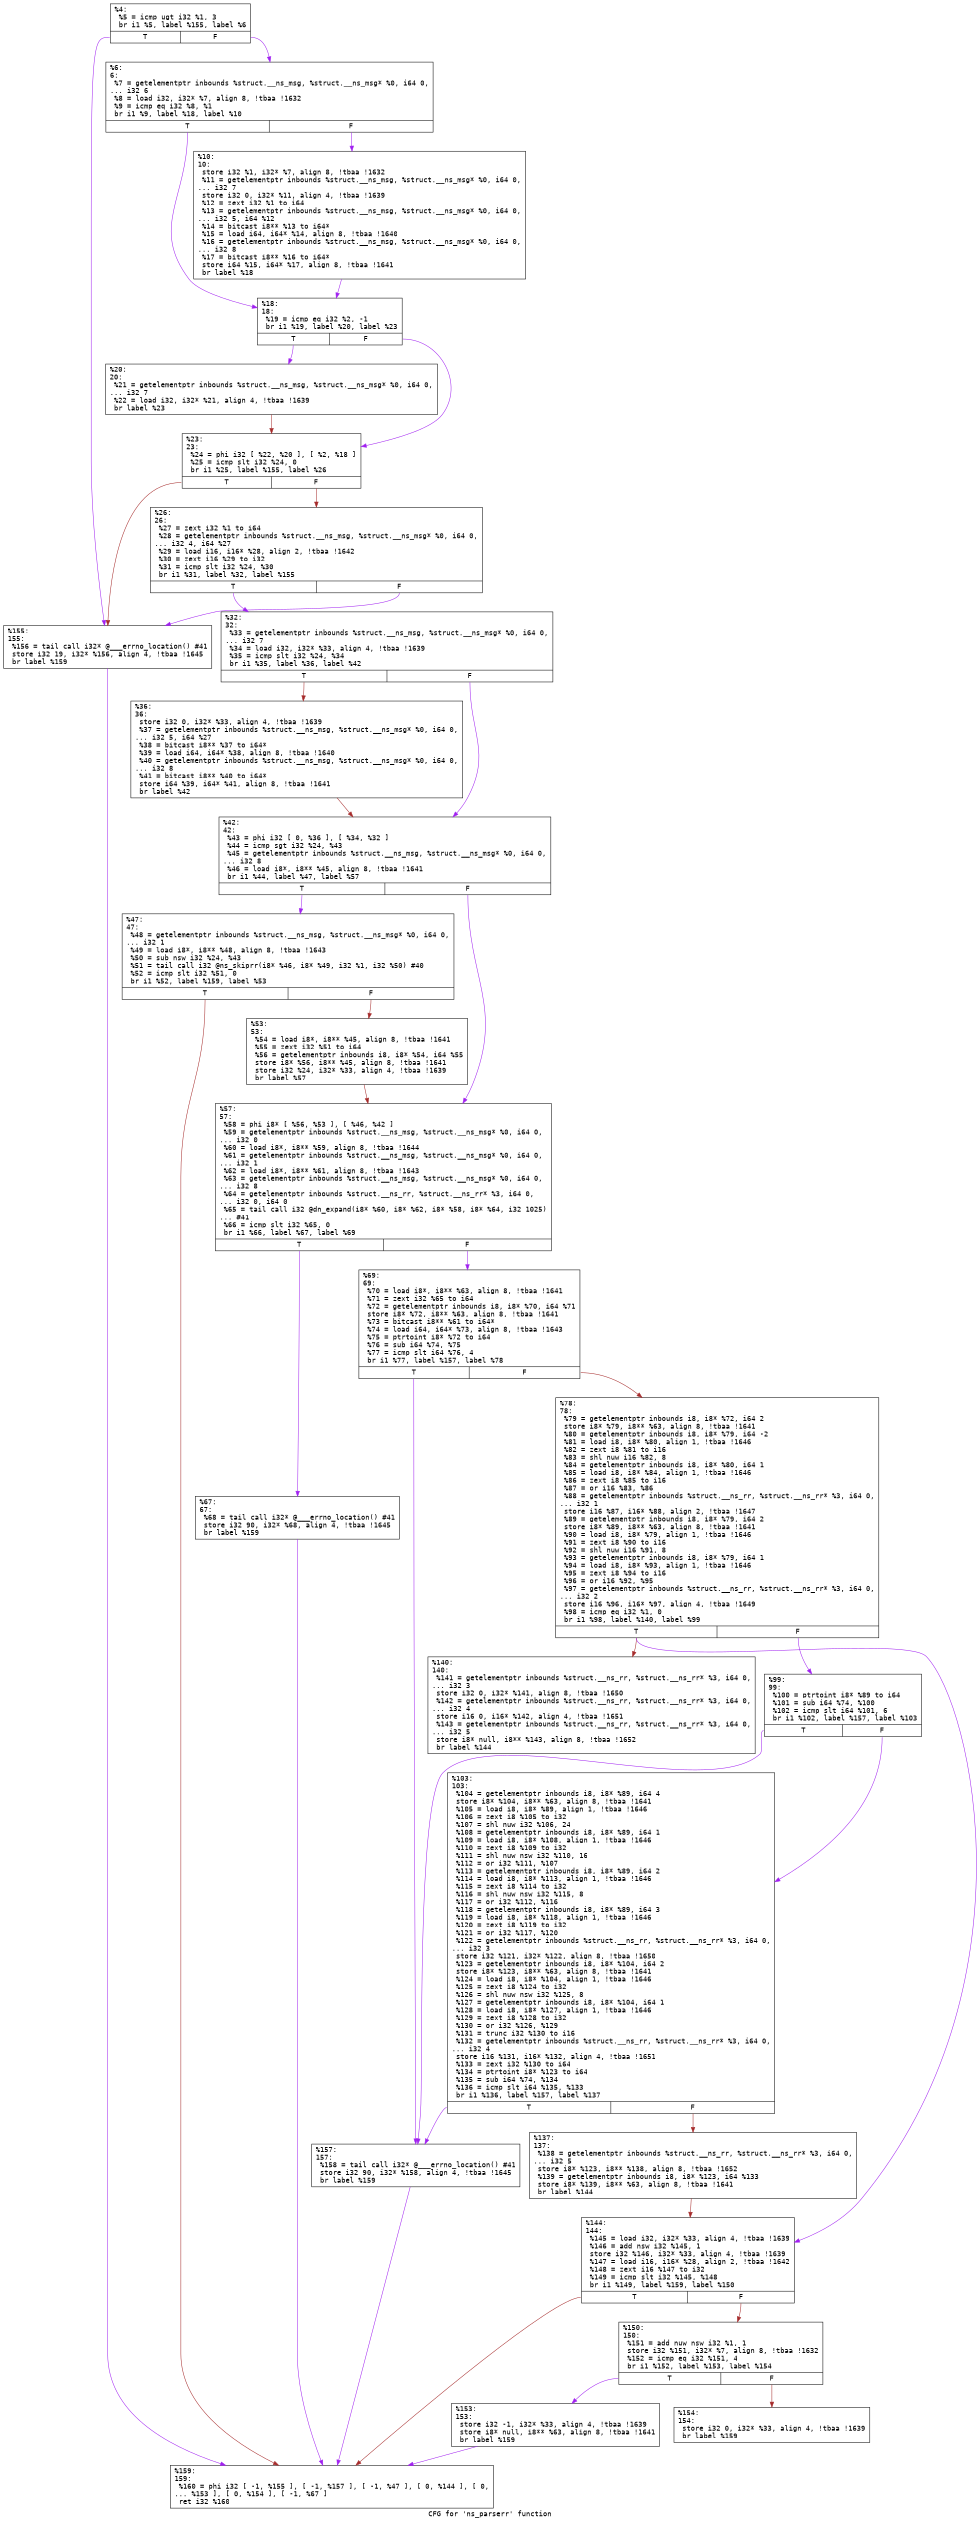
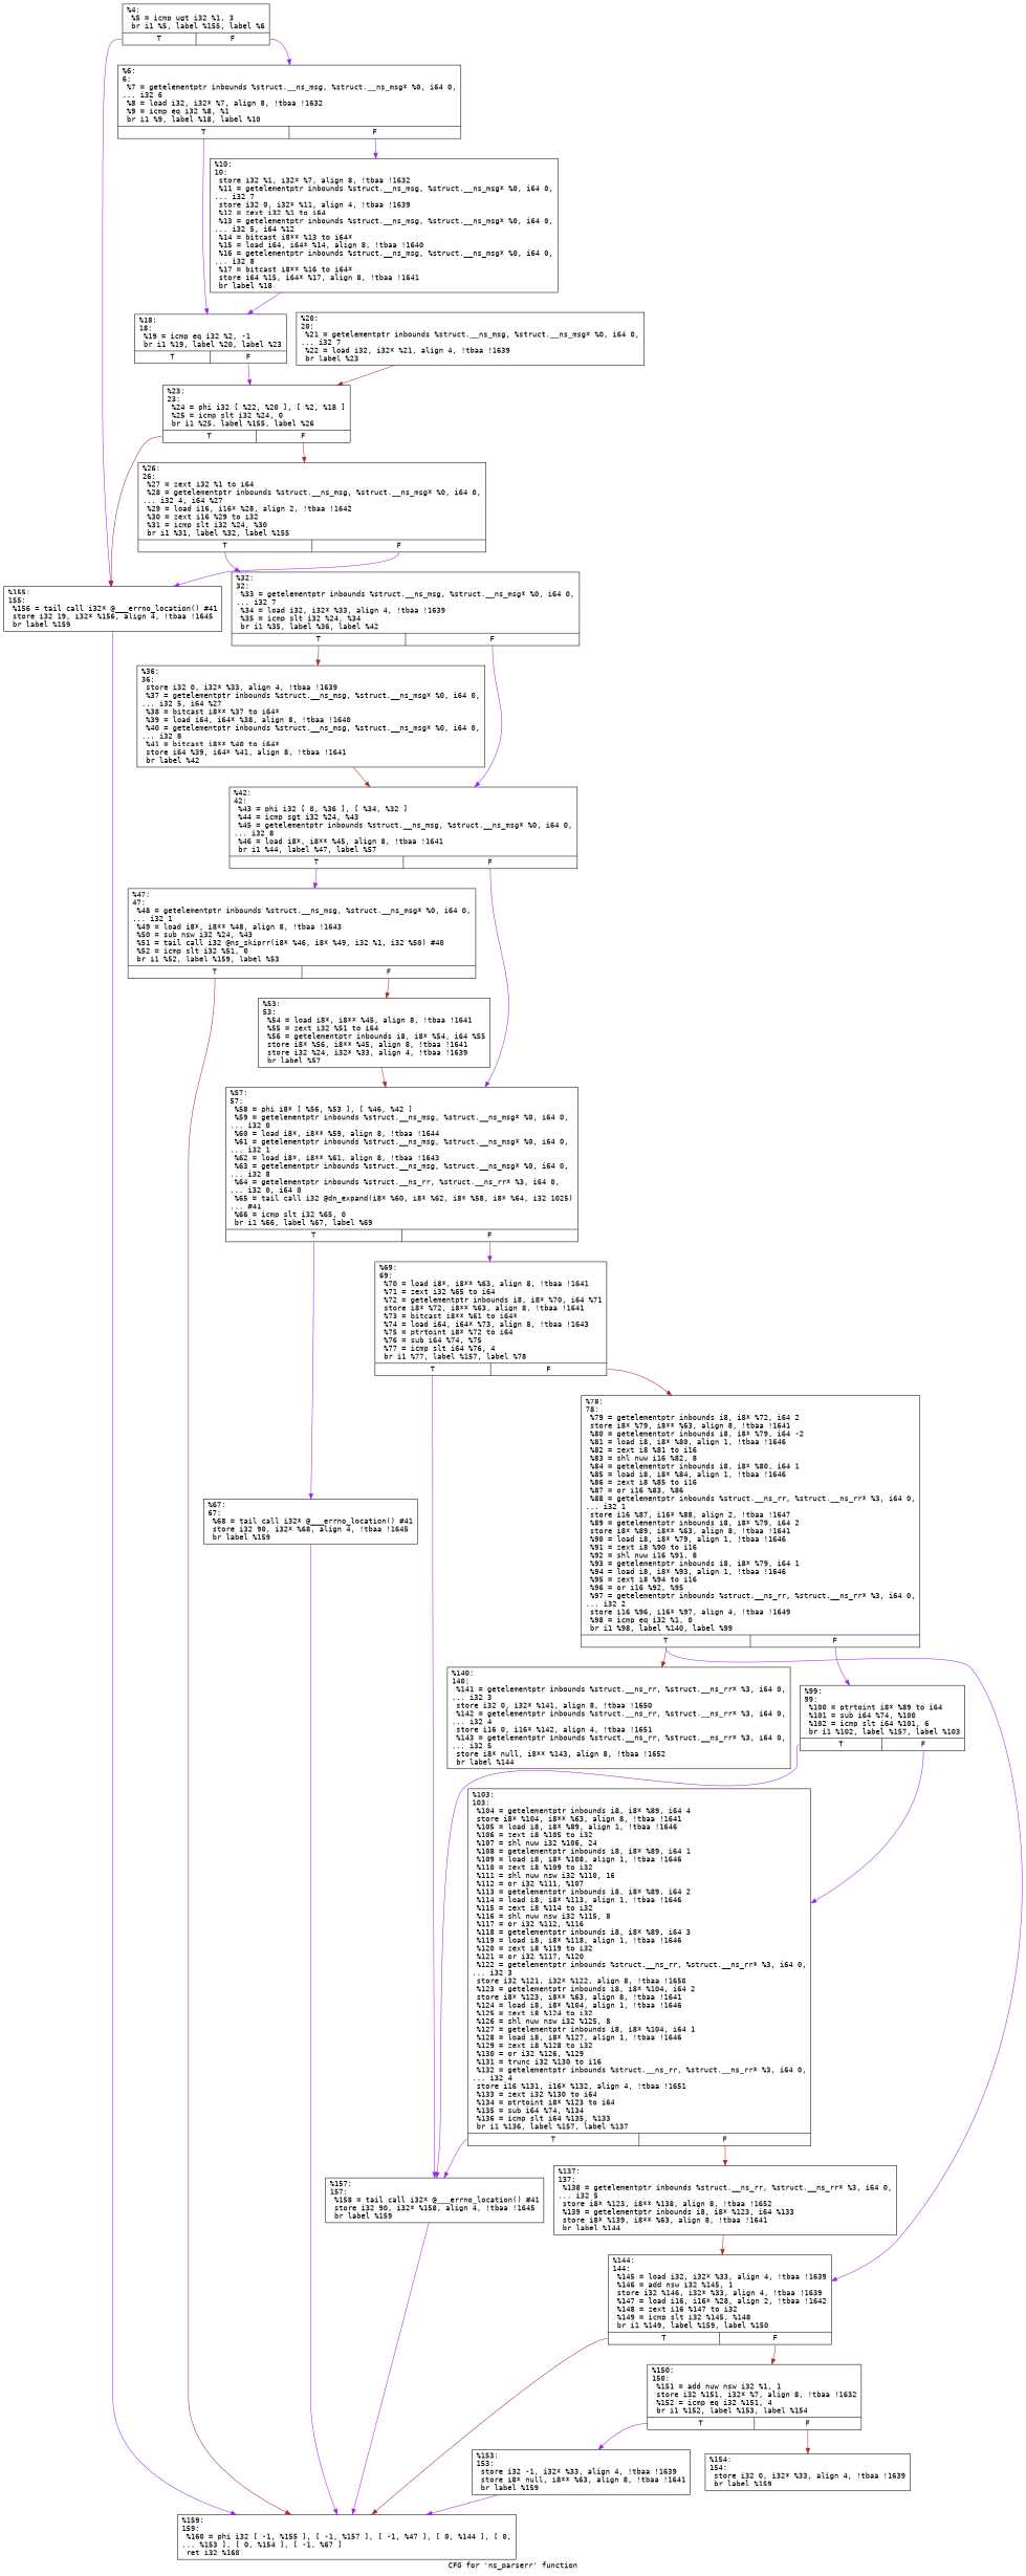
  digraph {
    fontname="DejaVu Sans Mono"
    label="CFG for 'ns_parserr' function"
    node [fontname="DejaVu Sans Mono" shape=record]
    edge [color=purple fontname="DejaVu Sans Mono" tailport=s0]
    n1 [label="{%4:\l  %5 = icmp ugt i32 %1, 3\l  br i1 %5, label %155, label %6\l|{<s0>T|<s1>F}}"]
    n2 [label="{%155:\l155:                                              \l  %156 = tail call i32* @___errno_location() #41\l  store i32 19, i32* %156, align 4, !tbaa !1645\l  br label %159\l}"]
    n3 [label="{%6:\l6:                                                \l  %7 = getelementptr inbounds %struct.__ns_msg, %struct.__ns_msg* %0, i64 0,\l... i32 6\l  %8 = load i32, i32* %7, align 8, !tbaa !1632\l  %9 = icmp eq i32 %8, %1\l  br i1 %9, label %18, label %10\l|{<s0>T|<s1>F}}"]
    n4 [label="{%159:\l159:                                              \l  %160 = phi i32 [ -1, %155 ], [ -1, %157 ], [ -1, %47 ], [ 0, %144 ], [ 0,\l... %153 ], [ 0, %154 ], [ -1, %67 ]\l  ret i32 %160\l}"]
    n5 [label="{%18:\l18:                                               \l  %19 = icmp eq i32 %2, -1\l  br i1 %19, label %20, label %23\l|{<s0>T|<s1>F}}"]
    n6 [label="{%10:\l10:                                               \l  store i32 %1, i32* %7, align 8, !tbaa !1632\l  %11 = getelementptr inbounds %struct.__ns_msg, %struct.__ns_msg* %0, i64 0,\l... i32 7\l  store i32 0, i32* %11, align 4, !tbaa !1639\l  %12 = zext i32 %1 to i64\l  %13 = getelementptr inbounds %struct.__ns_msg, %struct.__ns_msg* %0, i64 0,\l... i32 5, i64 %12\l  %14 = bitcast i8** %13 to i64*\l  %15 = load i64, i64* %14, align 8, !tbaa !1640\l  %16 = getelementptr inbounds %struct.__ns_msg, %struct.__ns_msg* %0, i64 0,\l... i32 8\l  %17 = bitcast i8** %16 to i64*\l  store i64 %15, i64* %17, align 8, !tbaa !1641\l  br label %18\l}"]
    n7 [label="{%20:\l20:                                               \l  %21 = getelementptr inbounds %struct.__ns_msg, %struct.__ns_msg* %0, i64 0,\l... i32 7\l  %22 = load i32, i32* %21, align 4, !tbaa !1639\l  br label %23\l}"]
    n8 [label="{%23:\l23:                                               \l  %24 = phi i32 [ %22, %20 ], [ %2, %18 ]\l  %25 = icmp slt i32 %24, 0\l  br i1 %25, label %155, label %26\l|{<s0>T|<s1>F}}"]
    n9 [label="{%26:\l26:                                               \l  %27 = zext i32 %1 to i64\l  %28 = getelementptr inbounds %struct.__ns_msg, %struct.__ns_msg* %0, i64 0,\l... i32 4, i64 %27\l  %29 = load i16, i16* %28, align 2, !tbaa !1642\l  %30 = zext i16 %29 to i32\l  %31 = icmp slt i32 %24, %30\l  br i1 %31, label %32, label %155\l|{<s0>T|<s1>F}}"]
    n10 [label="{%32:\l32:                                               \l  %33 = getelementptr inbounds %struct.__ns_msg, %struct.__ns_msg* %0, i64 0,\l... i32 7\l  %34 = load i32, i32* %33, align 4, !tbaa !1639\l  %35 = icmp slt i32 %24, %34\l  br i1 %35, label %36, label %42\l|{<s0>T|<s1>F}}"]
    n11 [label="{%36:\l36:                                               \l  store i32 0, i32* %33, align 4, !tbaa !1639\l  %37 = getelementptr inbounds %struct.__ns_msg, %struct.__ns_msg* %0, i64 0,\l... i32 5, i64 %27\l  %38 = bitcast i8** %37 to i64*\l  %39 = load i64, i64* %38, align 8, !tbaa !1640\l  %40 = getelementptr inbounds %struct.__ns_msg, %struct.__ns_msg* %0, i64 0,\l... i32 8\l  %41 = bitcast i8** %40 to i64*\l  store i64 %39, i64* %41, align 8, !tbaa !1641\l  br label %42\l}"]
    n12 [label="{%42:\l42:                                               \l  %43 = phi i32 [ 0, %36 ], [ %34, %32 ]\l  %44 = icmp sgt i32 %24, %43\l  %45 = getelementptr inbounds %struct.__ns_msg, %struct.__ns_msg* %0, i64 0,\l... i32 8\l  %46 = load i8*, i8** %45, align 8, !tbaa !1641\l  br i1 %44, label %47, label %57\l|{<s0>T|<s1>F}}"]
    n13 [label="{%47:\l47:                                               \l  %48 = getelementptr inbounds %struct.__ns_msg, %struct.__ns_msg* %0, i64 0,\l... i32 1\l  %49 = load i8*, i8** %48, align 8, !tbaa !1643\l  %50 = sub nsw i32 %24, %43\l  %51 = tail call i32 @ns_skiprr(i8* %46, i8* %49, i32 %1, i32 %50) #40\l  %52 = icmp slt i32 %51, 0\l  br i1 %52, label %159, label %53\l|{<s0>T|<s1>F}}"]
    n14 [label="{%57:\l57:                                               \l  %58 = phi i8* [ %56, %53 ], [ %46, %42 ]\l  %59 = getelementptr inbounds %struct.__ns_msg, %struct.__ns_msg* %0, i64 0,\l... i32 0\l  %60 = load i8*, i8** %59, align 8, !tbaa !1644\l  %61 = getelementptr inbounds %struct.__ns_msg, %struct.__ns_msg* %0, i64 0,\l... i32 1\l  %62 = load i8*, i8** %61, align 8, !tbaa !1643\l  %63 = getelementptr inbounds %struct.__ns_msg, %struct.__ns_msg* %0, i64 0,\l... i32 8\l  %64 = getelementptr inbounds %struct.__ns_rr, %struct.__ns_rr* %3, i64 0,\l... i32 0, i64 0\l  %65 = tail call i32 @dn_expand(i8* %60, i8* %62, i8* %58, i8* %64, i32 1025)\l... #41\l  %66 = icmp slt i32 %65, 0\l  br i1 %66, label %67, label %69\l|{<s0>T|<s1>F}}"]
    n15 [label="{%53:\l53:                                               \l  %54 = load i8*, i8** %45, align 8, !tbaa !1641\l  %55 = zext i32 %51 to i64\l  %56 = getelementptr inbounds i8, i8* %54, i64 %55\l  store i8* %56, i8** %45, align 8, !tbaa !1641\l  store i32 %24, i32* %33, align 4, !tbaa !1639\l  br label %57\l}"]
    n16 [label="{%67:\l67:                                               \l  %68 = tail call i32* @___errno_location() #41\l  store i32 90, i32* %68, align 4, !tbaa !1645\l  br label %159\l}"]
    n17 [label="{%69:\l69:                                               \l  %70 = load i8*, i8** %63, align 8, !tbaa !1641\l  %71 = zext i32 %65 to i64\l  %72 = getelementptr inbounds i8, i8* %70, i64 %71\l  store i8* %72, i8** %63, align 8, !tbaa !1641\l  %73 = bitcast i8** %61 to i64*\l  %74 = load i64, i64* %73, align 8, !tbaa !1643\l  %75 = ptrtoint i8* %72 to i64\l  %76 = sub i64 %74, %75\l  %77 = icmp slt i64 %76, 4\l  br i1 %77, label %157, label %78\l|{<s0>T|<s1>F}}"]
    n18 [label="{%157:\l157:                                              \l  %158 = tail call i32* @___errno_location() #41\l  store i32 90, i32* %158, align 4, !tbaa !1645\l  br label %159\l}"]
    n19 [label="{%78:\l78:                                               \l  %79 = getelementptr inbounds i8, i8* %72, i64 2\l  store i8* %79, i8** %63, align 8, !tbaa !1641\l  %80 = getelementptr inbounds i8, i8* %79, i64 -2\l  %81 = load i8, i8* %80, align 1, !tbaa !1646\l  %82 = zext i8 %81 to i16\l  %83 = shl nuw i16 %82, 8\l  %84 = getelementptr inbounds i8, i8* %80, i64 1\l  %85 = load i8, i8* %84, align 1, !tbaa !1646\l  %86 = zext i8 %85 to i16\l  %87 = or i16 %83, %86\l  %88 = getelementptr inbounds %struct.__ns_rr, %struct.__ns_rr* %3, i64 0,\l... i32 1\l  store i16 %87, i16* %88, align 2, !tbaa !1647\l  %89 = getelementptr inbounds i8, i8* %79, i64 2\l  store i8* %89, i8** %63, align 8, !tbaa !1641\l  %90 = load i8, i8* %79, align 1, !tbaa !1646\l  %91 = zext i8 %90 to i16\l  %92 = shl nuw i16 %91, 8\l  %93 = getelementptr inbounds i8, i8* %79, i64 1\l  %94 = load i8, i8* %93, align 1, !tbaa !1646\l  %95 = zext i8 %94 to i16\l  %96 = or i16 %92, %95\l  %97 = getelementptr inbounds %struct.__ns_rr, %struct.__ns_rr* %3, i64 0,\l... i32 2\l  store i16 %96, i16* %97, align 4, !tbaa !1649\l  %98 = icmp eq i32 %1, 0\l  br i1 %98, label %140, label %99\l|{<s0>T|<s1>F}}"]
    n20 [label="{%140:\l140:                                              \l  %141 = getelementptr inbounds %struct.__ns_rr, %struct.__ns_rr* %3, i64 0,\l... i32 3\l  store i32 0, i32* %141, align 8, !tbaa !1650\l  %142 = getelementptr inbounds %struct.__ns_rr, %struct.__ns_rr* %3, i64 0,\l... i32 4\l  store i16 0, i16* %142, align 4, !tbaa !1651\l  %143 = getelementptr inbounds %struct.__ns_rr, %struct.__ns_rr* %3, i64 0,\l... i32 5\l  store i8* null, i8** %143, align 8, !tbaa !1652\l  br label %144\l}"]
    n21 [label="{%99:\l99:                                               \l  %100 = ptrtoint i8* %89 to i64\l  %101 = sub i64 %74, %100\l  %102 = icmp slt i64 %101, 6\l  br i1 %102, label %157, label %103\l|{<s0>T|<s1>F}}"]
    n22 [label="{%144:\l144:                                              \l  %145 = load i32, i32* %33, align 4, !tbaa !1639\l  %146 = add nsw i32 %145, 1\l  store i32 %146, i32* %33, align 4, !tbaa !1639\l  %147 = load i16, i16* %28, align 2, !tbaa !1642\l  %148 = zext i16 %147 to i32\l  %149 = icmp slt i32 %145, %148\l  br i1 %149, label %159, label %150\l|{<s0>T|<s1>F}}"]
    n23 [label="{%103:\l103:                                              \l  %104 = getelementptr inbounds i8, i8* %89, i64 4\l  store i8* %104, i8** %63, align 8, !tbaa !1641\l  %105 = load i8, i8* %89, align 1, !tbaa !1646\l  %106 = zext i8 %105 to i32\l  %107 = shl nuw i32 %106, 24\l  %108 = getelementptr inbounds i8, i8* %89, i64 1\l  %109 = load i8, i8* %108, align 1, !tbaa !1646\l  %110 = zext i8 %109 to i32\l  %111 = shl nuw nsw i32 %110, 16\l  %112 = or i32 %111, %107\l  %113 = getelementptr inbounds i8, i8* %89, i64 2\l  %114 = load i8, i8* %113, align 1, !tbaa !1646\l  %115 = zext i8 %114 to i32\l  %116 = shl nuw nsw i32 %115, 8\l  %117 = or i32 %112, %116\l  %118 = getelementptr inbounds i8, i8* %89, i64 3\l  %119 = load i8, i8* %118, align 1, !tbaa !1646\l  %120 = zext i8 %119 to i32\l  %121 = or i32 %117, %120\l  %122 = getelementptr inbounds %struct.__ns_rr, %struct.__ns_rr* %3, i64 0,\l... i32 3\l  store i32 %121, i32* %122, align 8, !tbaa !1650\l  %123 = getelementptr inbounds i8, i8* %104, i64 2\l  store i8* %123, i8** %63, align 8, !tbaa !1641\l  %124 = load i8, i8* %104, align 1, !tbaa !1646\l  %125 = zext i8 %124 to i32\l  %126 = shl nuw nsw i32 %125, 8\l  %127 = getelementptr inbounds i8, i8* %104, i64 1\l  %128 = load i8, i8* %127, align 1, !tbaa !1646\l  %129 = zext i8 %128 to i32\l  %130 = or i32 %126, %129\l  %131 = trunc i32 %130 to i16\l  %132 = getelementptr inbounds %struct.__ns_rr, %struct.__ns_rr* %3, i64 0,\l... i32 4\l  store i16 %131, i16* %132, align 4, !tbaa !1651\l  %133 = zext i32 %130 to i64\l  %134 = ptrtoint i8* %123 to i64\l  %135 = sub i64 %74, %134\l  %136 = icmp slt i64 %135, %133\l  br i1 %136, label %157, label %137\l|{<s0>T|<s1>F}}"]
    n24 [label="{%150:\l150:                                              \l  %151 = add nuw nsw i32 %1, 1\l  store i32 %151, i32* %7, align 8, !tbaa !1632\l  %152 = icmp eq i32 %151, 4\l  br i1 %152, label %153, label %154\l|{<s0>T|<s1>F}}"]
    n25 [label="{%137:\l137:                                              \l  %138 = getelementptr inbounds %struct.__ns_rr, %struct.__ns_rr* %3, i64 0,\l... i32 5\l  store i8* %123, i8** %138, align 8, !tbaa !1652\l  %139 = getelementptr inbounds i8, i8* %123, i64 %133\l  store i8* %139, i8** %63, align 8, !tbaa !1641\l  br label %144\l}"]
    n26 [label="{%153:\l153:                                              \l  store i32 -1, i32* %33, align 4, !tbaa !1639\l  store i8* null, i8** %63, align 8, !tbaa !1641\l  br label %159\l}"]
    n27 [label="{%154:\l154:                                              \l  store i32 0, i32* %33, align 4, !tbaa !1639\l  br label %159\l}"]
    n1 -> n2
    n1 -> n3 [tailport=s1]
    n2 -> n4
    n3 -> n5
    n3 -> n6 [tailport=s1]
-   n5 -> n7
    n5 -> n8 [tailport=s1]
    n6 -> n5
    n7 -> n8 [color=brown]
    n8 -> n2 [color=brown]
    n8 -> n9 [color=brown tailport=s1]
    n9 -> n2 [tailport=s1]
    n9 -> n10
    n10 -> n11 [color=brown]
    n10 -> n12 [tailport=s1]
    n11 -> n12 [color=brown]
    n12 -> n13
    n12 -> n14 [tailport=s1]
    n13 -> n4 [color=brown]
    n13 -> n15 [color=brown tailport=s1]
    n14 -> n16
    n14 -> n17 [tailport=s1]
    n15 -> n14 [color=brown]
    n16 -> n4
    n17 -> n18
    n17 -> n19 [color=brown tailport=s1]
    n18 -> n4
    n19 -> n20 [color=brown]
    n19 -> n21 [tailport=s1]
    n19 -> n22
    n21 -> n18
    n21 -> n23 [tailport=s1]
    n22 -> n4 [color=brown]
    n22 -> n24 [color=brown tailport=s1]
    n23 -> n18
    n23 -> n25 [color=brown tailport=s1]
    n24 -> n26
    n24 -> n27 [color=brown tailport=s1]
    n25 -> n22 [color=brown]
    n26 -> n4
  }
